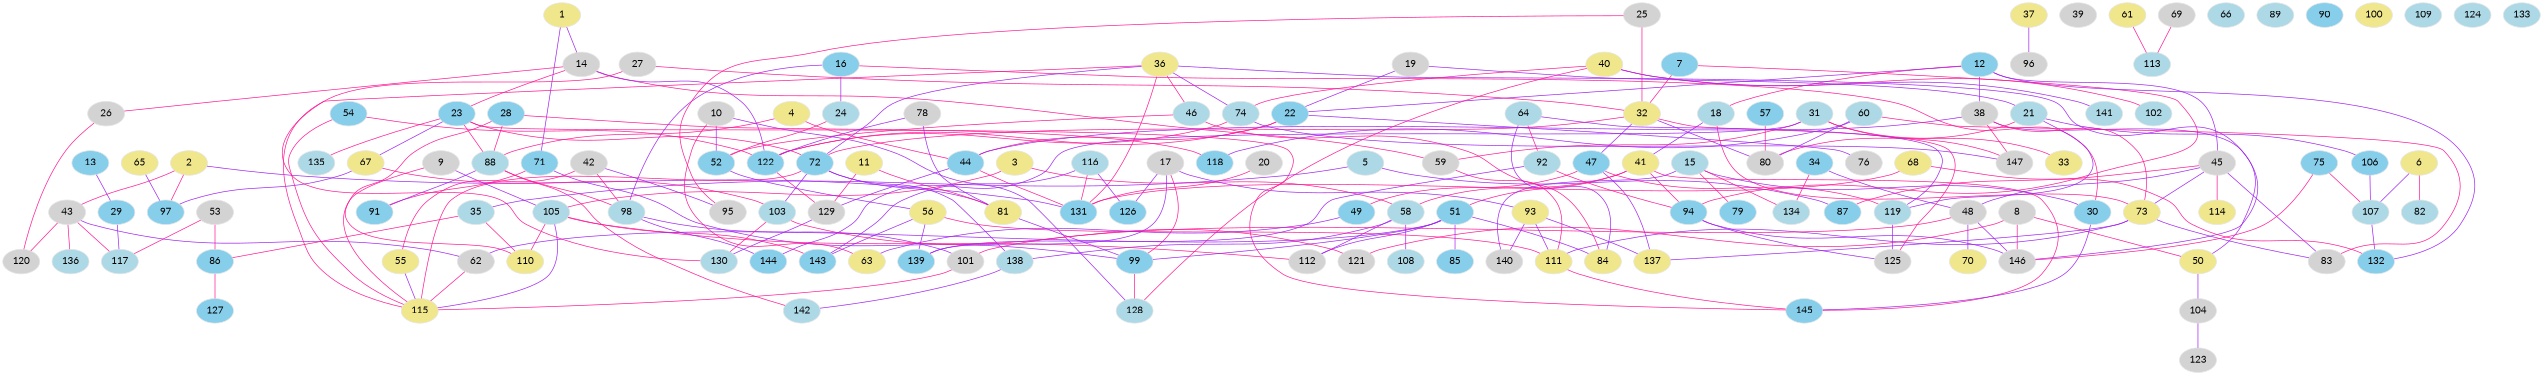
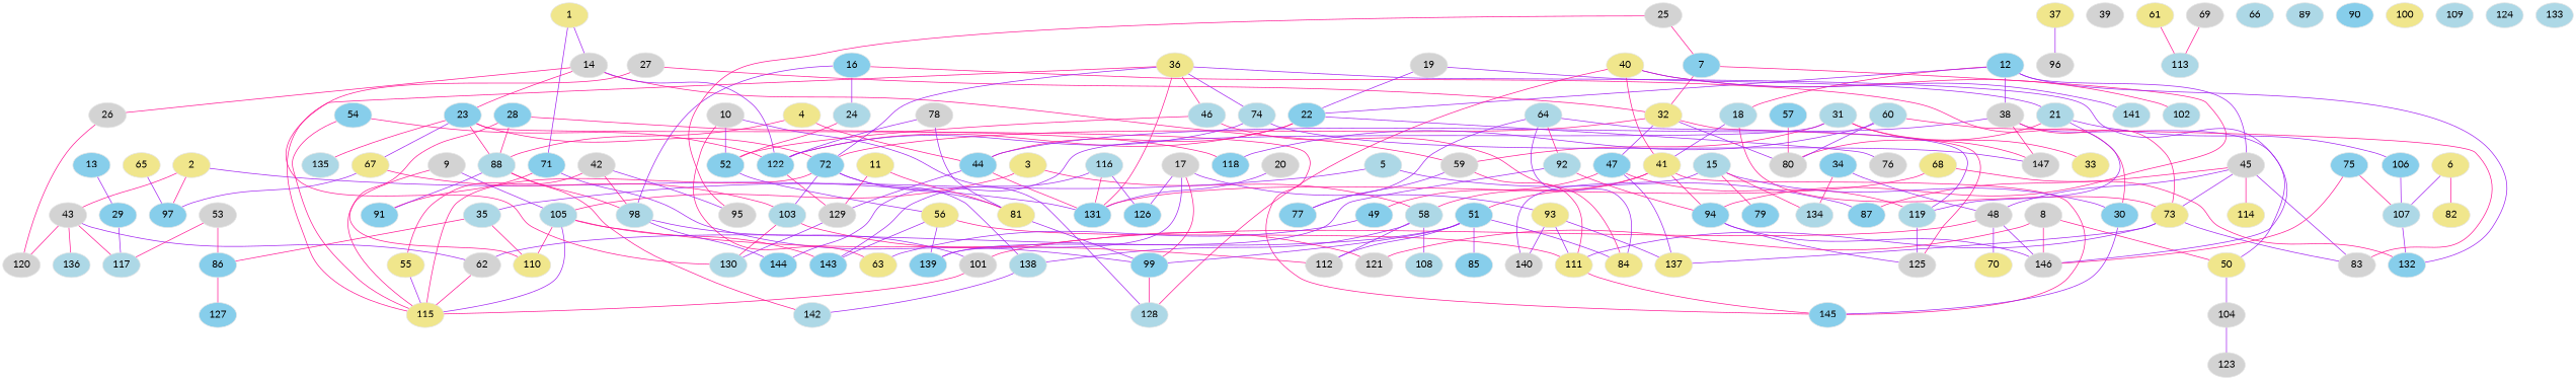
  graph {
    fontname=Lato
    node [color=gray90 fillcolor=skyblue fontname=Lato style=filled]
    edge [color=deeppink fontname=Lato]
    1 [fillcolor=khaki]
    14 [fillcolor=lightgrey]
    71
    23
    26 [fillcolor=lightgrey]
    59 [fillcolor=lightgrey]
    122
    99
    91
    2 [fillcolor=khaki]
    43 [fillcolor=lightgrey]
    97
    131
    120 [fillcolor=lightgrey]
    117 [fillcolor=lightblue]
    62 [fillcolor=lightgrey]
    136 [fillcolor=lightblue]
    3 [fillcolor=khaki]
    58 [fillcolor=lightblue]
    105 [fillcolor=lightblue]
    112 [fillcolor=lightgrey]
    108 [fillcolor=lightblue]
    138 [fillcolor=lightblue]
    115 [fillcolor=khaki]
    110 [fillcolor=khaki]
    143
    4 [fillcolor=khaki]
    44
    88 [fillcolor=lightblue]
    129 [fillcolor=lightgrey]
    98 [fillcolor=lightblue]
    142 [fillcolor=lightblue]
    5 [fillcolor=lightblue]
    35 [fillcolor=lightblue]
    87
    86
    6 [fillcolor=khaki]
-   82 [fillcolor=lightblue]
+   82 [fillcolor=khaki]
    107 [fillcolor=lightblue]
    132
    32 [fillcolor=khaki]
    7
    94
    80 [fillcolor=lightgrey]
    72
    47
    125 [fillcolor=lightgrey]
    146 [fillcolor=lightgrey]
    8 [fillcolor=lightgrey]
    50 [fillcolor=khaki]
    121 [fillcolor=lightgrey]
    104 [fillcolor=lightgrey]
    9 [fillcolor=lightgrey]
    10 [fillcolor=lightgrey]
    52
    63 [fillcolor=khaki]
    128 [fillcolor=lightblue]
    56 [fillcolor=khaki]
    11 [fillcolor=khaki]
    81 [fillcolor=khaki]
    130 [fillcolor=lightblue]
    18 [fillcolor=lightblue]
    12
    22
    38 [fillcolor=lightgrey]
    45 [fillcolor=lightgrey]
    41 [fillcolor=khaki]
    73 [fillcolor=khaki]
    76 [fillcolor=lightgrey]
    147 [fillcolor=lightgrey]
    48 [fillcolor=lightgrey]
    83 [fillcolor=lightgrey]
    114 [fillcolor=khaki]
    13
    29
    67 [fillcolor=khaki]
    135 [fillcolor=lightblue]
    145
    111 [fillcolor=khaki]
+   77
    15 [fillcolor=lightblue]
    30
    79
    134 [fillcolor=lightblue]
    140 [fillcolor=lightgrey]
    16
    24 [fillcolor=lightblue]
    144
    101 [fillcolor=lightgrey]
    17 [fillcolor=lightgrey]
    93 [fillcolor=khaki]
    126
    139
    137 [fillcolor=khaki]
    51
    19 [fillcolor=lightgrey]
    21 [fillcolor=lightblue]
    106
    119 [fillcolor=lightblue]
    20 [fillcolor=lightgrey]
    103 [fillcolor=lightblue]
    25 [fillcolor=lightgrey]
    95 [fillcolor=lightgrey]
    27 [fillcolor=lightgrey]
    28
    118
    31 [fillcolor=lightblue]
    33 [fillcolor=khaki]
    49
    34
    70 [fillcolor=khaki]
    127
    36 [fillcolor=khaki]
    46 [fillcolor=lightblue]
    74 [fillcolor=lightblue]
    84 [fillcolor=khaki]
    37 [fillcolor=khaki]
    96 [fillcolor=lightgrey]
    39 [fillcolor=lightgrey]
    40 [fillcolor=khaki]
    102 [fillcolor=lightblue]
    141 [fillcolor=lightblue]
    85
    42 [fillcolor=lightgrey]
    55 [fillcolor=khaki]
    123 [fillcolor=lightgrey]
    53 [fillcolor=lightgrey]
    54
    57
    60 [fillcolor=lightblue]
    61 [fillcolor=khaki]
    113 [fillcolor=lightblue]
    64 [fillcolor=lightblue]
    92 [fillcolor=lightblue]
    65 [fillcolor=khaki]
    66 [fillcolor=lightblue]
    68 [fillcolor=khaki]
    69 [fillcolor=lightgrey]
    75
    78 [fillcolor=lightgrey]
    89 [fillcolor=lightblue]
    90
    100 [fillcolor=khaki]
    109 [fillcolor=lightblue]
    116 [fillcolor=lightblue]
    124 [fillcolor=lightblue]
    133 [fillcolor=lightblue]
    1 -- 14 [color=purple]
    1 -- 71 [color=purple]
    14 -- 23
    14 -- 26
    14 -- 59
    14 -- 122 [color=purple]
    71 -- 99 [color=purple]
    71 -- 91
    23 -- 88
    23 -- 72
    23 -- 67 [color=purple]
    23 -- 135
    23 -- 145
    26 -- 120
    59 -- 111
+   59 -- 77 [color=purple]
    122 -- 129
    99 -- 128
    2 -- 43
    2 -- 97
    2 -- 131 [color=purple]
    43 -- 120
    43 -- 117
    43 -- 62 [color=purple]
    43 -- 136
    62 -- 115
    3 -- 58
    3 -- 105
    58 -- 112 [color=purple]
    58 -- 108 [color=purple]
    58 -- 138 [color=purple]
    105 -- 112
    105 -- 115 [color=purple]
    105 -- 110
    105 -- 143
    138 -- 142 [color=purple]
    4 -- 44
    4 -- 88
    44 -- 131
    44 -- 129 [color=purple]
    88 -- 91 [color=purple]
    88 -- 98
    88 -- 142
    129 -- 130 [color=purple]
    98 -- 144 [color=purple]
    98 -- 101 [color=purple]
    5 -- 35 [color=purple]
    5 -- 87 [color=purple]
    35 -- 110
    35 -- 86
    86 -- 127
    6 -- 82
    6 -- 107 [color=purple]
    107 -- 132 [color=purple]
    32 -- 80 [color=purple]
    32 -- 72
    32 -- 47 [color=purple]
    32 -- 125
    7 -- 32
    7 -- 94
    94 -- 125 [color=purple]
    94 -- 146 [color=purple]
    72 -- 138 [color=purple]
    72 -- 115
    72 -- 81 [color=purple]
    72 -- 103 [color=purple]
    47 -- 137 [color=purple]
    47 -- 119
    47 -- 49
    8 -- 146
    8 -- 50
    8 -- 121
    50 -- 104 [color=purple]
    104 -- 123 [color=purple]
    9 -- 105 [color=purple]
    9 -- 115
    10 -- 52 [color=purple]
    10 -- 63
    10 -- 128 [color=purple]
    52 -- 56 [color=purple]
    56 -- 143 [color=purple]
    56 -- 111
    56 -- 139 [color=purple]
    11 -- 129
    11 -- 81
    81 -- 99 [color=purple]
    18 -- 41 [color=purple]
    18 -- 73
    12 -- 132 [color=purple]
    12 -- 18
    12 -- 22 [color=purple]
    12 -- 38 [color=purple]
    12 -- 45 [color=purple]
    22 -- 122
    22 -- 44
    22 -- 76 [color=purple]
    38 -- 44 [color=purple]
    38 -- 50 [color=purple]
    38 -- 73
    38 -- 147
    45 -- 87
    45 -- 73 [color=purple]
    45 -- 48 [color=purple]
    45 -- 83 [color=purple]
    45 -- 114
    41 -- 58
    41 -- 94
    41 -- 145
    41 -- 51
    73 -- 83 [color=purple]
    73 -- 111 [color=purple]
    73 -- 137 [color=purple]
    48 -- 146 [color=purple]
    48 -- 101
    48 -- 70 [color=purple]
    13 -- 29 [color=purple]
    29 -- 117 [color=purple]
    67 -- 97 [color=purple]
    67 -- 103
    111 -- 145
    15 -- 30 [color=purple]
    15 -- 79
    15 -- 134
    15 -- 140 [color=purple]
    30 -- 145 [color=purple]
    16 -- 98 [color=purple]
    16 -- 30
    16 -- 24 [color=purple]
    24 -- 52
    101 -- 115
    17 -- 99
    17 -- 93 [color=purple]
    17 -- 126 [color=purple]
    17 -- 139 [color=purple]
    93 -- 111 [color=purple]
    93 -- 140 [color=purple]
    93 -- 137 [color=purple]
    51 -- 99 [color=purple]
    51 -- 62 [color=purple]
    51 -- 112 [color=purple]
    51 -- 84 [color=purple]
    51 -- 85 [color=purple]
    19 -- 22 [color=purple]
    19 -- 21 [color=purple]
    21 -- 80
    21 -- 106 [color=purple]
    21 -- 119 [color=purple]
    106 -- 107 [color=purple]
    119 -- 125 [color=purple]
-   20 -- 131
+   20 -- 131 [color=purple]
    103 -- 121
    103 -- 130
-   25 -- 32
+   25 -- 7
    25 -- 95
    27 -- 32
    27 -- 130
    28 -- 110
    28 -- 88
    28 -- 118
    31 -- 59
    31 -- 147
    31 -- 144 [color=purple]
    31 -- 33
    49 -- 63 [color=purple]
    34 -- 48 [color=purple]
    34 -- 134
    36 -- 131
    36 -- 115
    36 -- 72 [color=purple]
    36 -- 146 [color=purple]
    36 -- 46
    36 -- 74 [color=purple]
    46 -- 52
    46 -- 84
-   74 -- 122
+   74 -- 122 [color=purple]
    74 -- 147 [color=purple]
    37 -- 96 [color=purple]
    40 -- 128
-   40 -- 74
+   40 -- 41
    40 -- 102
    40 -- 141 [color=purple]
    42 -- 98
    42 -- 95 [color=purple]
    42 -- 55
    55 -- 115 [color=purple]
    53 -- 117
    53 -- 86
    54 -- 122
    54 -- 115
    57 -- 80
    60 -- 80 [color=purple]
    60 -- 83
    60 -- 118 [color=purple]
    61 -- 113
+   64 -- 77 [color=purple]
    64 -- 119 [color=purple]
    64 -- 84 [color=purple]
    64 -- 92
    92 -- 94
    92 -- 139 [color=purple]
    65 -- 97 [color=purple]
    68 -- 131
    68 -- 132
    69 -- 113
    75 -- 107
    75 -- 146
    78 -- 122 [color=purple]
    78 -- 81 [color=purple]
    116 -- 131
    116 -- 143 [color=purple]
    116 -- 126 [color=purple]
  }
